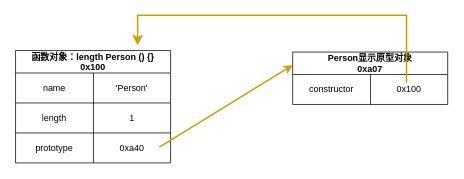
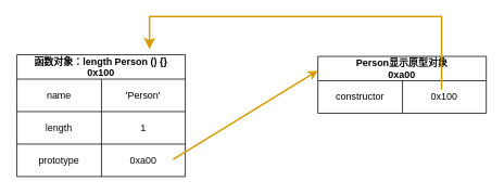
  <mxCell id="0" />
  <mxCell id="1" parent="0" />
  <mxCell id="2" value="函数对象：length Person () {}&#10;0x100" style="shape=table;startSize=30;container=1;collapsible=0;childLayout=tableLayout;fontStyle=1;align=center;rounded=0;labelBorderColor=none;sketch=0;strokeColor=#000000;fontColor=#000000;fillColor=none;" vertex="1" parent="1"><mxGeometry x="20" y="67" width="207" height="150" as="geometry" /></mxCell>
  <mxCell id="3" value="" style="shape=tableRow;horizontal=0;startSize=0;swimlaneHead=0;swimlaneBody=0;top=0;left=0;bottom=0;right=0;collapsible=0;dropTarget=0;fillColor=none;points=[[0,0.5],[1,0.5]];portConstraint=eastwest;rounded=0;labelBorderColor=#000000;sketch=0;strokeColor=#000000;fontColor=#000000;" vertex="1" parent="2"><mxGeometry y="30" width="207" height="40" as="geometry" /></mxCell>
  <mxCell id="4" value="name" style="shape=partialRectangle;html=1;whiteSpace=wrap;connectable=0;fillColor=none;top=0;left=0;bottom=0;right=0;overflow=hidden;rounded=0;labelBorderColor=none;sketch=0;strokeColor=default;fontColor=#000000;" vertex="1" parent="3"><mxGeometry width="104" height="40" as="geometry"><mxRectangle width="104" height="40" as="alternateBounds" /></mxGeometry></mxCell>
  <mxCell id="5" value="'Person'" style="shape=partialRectangle;html=1;whiteSpace=wrap;connectable=0;fillColor=none;top=0;left=0;bottom=0;right=0;overflow=hidden;rounded=0;labelBorderColor=none;sketch=0;strokeColor=#000000;fontColor=#000000;" vertex="1" parent="3"><mxGeometry x="104" width="103" height="40" as="geometry"><mxRectangle width="103" height="40" as="alternateBounds" /></mxGeometry></mxCell>
  <mxCell id="6" value="" style="shape=tableRow;horizontal=0;startSize=0;swimlaneHead=0;swimlaneBody=0;top=0;left=0;bottom=0;right=0;collapsible=0;dropTarget=0;fillColor=none;points=[[0,0.5],[1,0.5]];portConstraint=eastwest;rounded=0;labelBorderColor=none;sketch=0;strokeColor=#000000;fontColor=#000000;labelBackgroundColor=default;" vertex="1" parent="2"><mxGeometry y="70" width="207" height="40" as="geometry" /></mxCell>
  <mxCell id="7" value="length" style="shape=partialRectangle;html=1;whiteSpace=wrap;connectable=0;fillColor=none;top=0;left=0;bottom=0;right=0;overflow=hidden;rounded=0;labelBorderColor=none;sketch=0;strokeColor=#000000;fontColor=#000000;" vertex="1" parent="6"><mxGeometry width="104" height="40" as="geometry"><mxRectangle width="104" height="40" as="alternateBounds" /></mxGeometry></mxCell>
  <mxCell id="8" value="1" style="shape=partialRectangle;html=1;whiteSpace=wrap;connectable=0;fillColor=none;top=0;left=0;bottom=0;right=0;overflow=hidden;rounded=0;labelBorderColor=none;sketch=0;strokeColor=#000000;fontColor=#000000;" vertex="1" parent="6"><mxGeometry x="104" width="103" height="40" as="geometry"><mxRectangle width="103" height="40" as="alternateBounds" /></mxGeometry></mxCell>
  <mxCell id="9" value="" style="shape=tableRow;horizontal=0;startSize=0;swimlaneHead=0;swimlaneBody=0;top=0;left=0;bottom=0;right=0;collapsible=0;dropTarget=0;fillColor=none;points=[[0,0.5],[1,0.5]];portConstraint=eastwest;rounded=0;labelBorderColor=#000000;sketch=0;strokeColor=#000000;fontColor=#000000;" vertex="1" parent="2"><mxGeometry y="110" width="207" height="40" as="geometry" /></mxCell>
  <mxCell id="10" value="prototype" style="shape=partialRectangle;html=1;whiteSpace=wrap;connectable=0;fillColor=none;top=0;left=0;bottom=0;right=0;overflow=hidden;rounded=0;labelBorderColor=none;sketch=0;strokeColor=#000000;fontColor=#000000;" vertex="1" parent="9"><mxGeometry width="104" height="40" as="geometry"><mxRectangle width="104" height="40" as="alternateBounds" /></mxGeometry></mxCell>
- <mxCell id="11" value="0xa40" style="shape=partialRectangle;html=1;whiteSpace=wrap;connectable=0;fillColor=none;top=0;left=0;bottom=0;right=0;overflow=hidden;rounded=0;labelBorderColor=none;sketch=0;strokeColor=#000000;fontColor=#000000;" vertex="1" parent="9"><mxGeometry x="104" width="103" height="40" as="geometry"><mxRectangle width="103" height="40" as="alternateBounds" /></mxGeometry></mxCell>
- <mxCell id="12" value="Person显示原型对象&#10;0xa07" style="shape=table;startSize=30;container=1;collapsible=0;childLayout=tableLayout;fontStyle=1;align=center;rounded=0;labelBorderColor=none;sketch=0;strokeColor=#000000;fontColor=#000000;fillColor=none;" vertex="1" parent="1"><mxGeometry x="390" y="69" width="207" height="70" as="geometry" /></mxCell>
+ <mxCell id="11" value="0xa00" style="shape=partialRectangle;html=1;whiteSpace=wrap;connectable=0;fillColor=none;top=0;left=0;bottom=0;right=0;overflow=hidden;rounded=0;labelBorderColor=none;sketch=0;strokeColor=#000000;fontColor=#000000;" vertex="1" parent="9"><mxGeometry x="104" width="103" height="40" as="geometry"><mxRectangle width="103" height="40" as="alternateBounds" /></mxGeometry></mxCell>
+ <mxCell id="12" value="Person显示原型对象&#10;0xa00" style="shape=table;startSize=30;container=1;collapsible=0;childLayout=tableLayout;fontStyle=1;align=center;rounded=0;labelBorderColor=none;sketch=0;strokeColor=#000000;fontColor=#000000;fillColor=none;" vertex="1" parent="1"><mxGeometry x="390" y="69" width="207" height="70" as="geometry" /></mxCell>
  <mxCell id="13" value="" style="shape=tableRow;horizontal=0;startSize=0;swimlaneHead=0;swimlaneBody=0;top=0;left=0;bottom=0;right=0;collapsible=0;dropTarget=0;fillColor=none;points=[[0,0.5],[1,0.5]];portConstraint=eastwest;rounded=0;labelBorderColor=#000000;sketch=0;strokeColor=#000000;fontColor=#000000;" vertex="1" parent="12"><mxGeometry y="30" width="207" height="40" as="geometry" /></mxCell>
  <mxCell id="14" value="constructor" style="shape=partialRectangle;html=1;whiteSpace=wrap;connectable=0;fillColor=none;top=0;left=0;bottom=0;right=0;overflow=hidden;rounded=0;labelBorderColor=none;sketch=0;strokeColor=default;fontColor=#000000;" vertex="1" parent="13"><mxGeometry width="104" height="40" as="geometry"><mxRectangle width="104" height="40" as="alternateBounds" /></mxGeometry></mxCell>
  <mxCell id="15" value="0x100" style="shape=partialRectangle;html=1;whiteSpace=wrap;connectable=0;fillColor=none;top=0;left=0;bottom=0;right=0;overflow=hidden;rounded=0;labelBorderColor=none;sketch=0;strokeColor=#000000;fontColor=#000000;" vertex="1" parent="13"><mxGeometry x="104" width="103" height="40" as="geometry"><mxRectangle width="103" height="40" as="alternateBounds" /></mxGeometry></mxCell>
  <mxCell id="16" value="" style="endArrow=classic;html=1;strokeColor=#d79b00;fontColor=#000000;fillColor=#ffcd28;strokeWidth=2;gradientColor=#ffa500;entryX=0;entryY=0.25;entryDx=0;entryDy=0;" edge="1" parent="1" target="12"><mxGeometry width="50" height="50" relative="1" as="geometry"><mxPoint x="212" y="196" as="sourcePoint" /><mxPoint x="390" y="73" as="targetPoint" /></mxGeometry></mxCell>
  <mxCell id="17" value="" style="edgeStyle=elbowEdgeStyle;elbow=vertical;endArrow=classic;html=1;curved=0;rounded=0;endSize=8;startSize=8;strokeColor=#d79b00;strokeWidth=2;fontColor=#000000;fillColor=#ffcd28;gradientColor=#ffa500;" edge="1" parent="1"><mxGeometry width="50" height="50" relative="1" as="geometry"><mxPoint x="542" y="110" as="sourcePoint" /><mxPoint x="183" y="60" as="targetPoint" /><Array as="points"><mxPoint x="357" y="20" /></Array></mxGeometry></mxCell>
